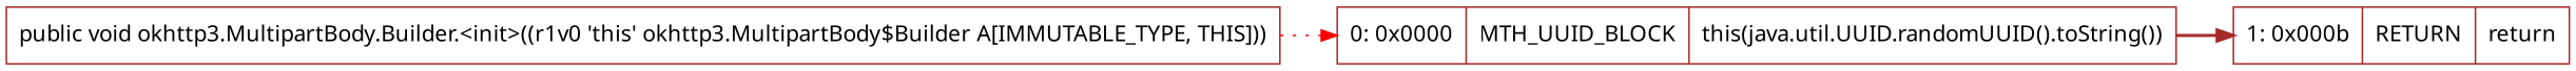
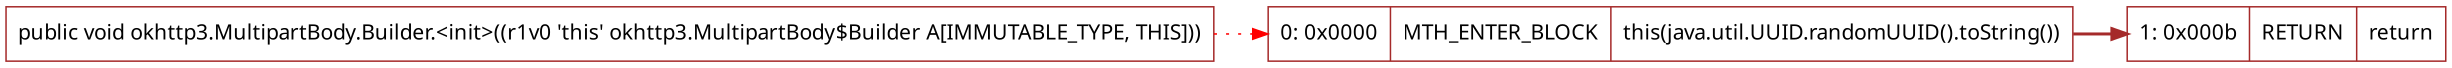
  digraph {
    rankdir=LR
    fontname="Noto Sans"
    node [shape=record color=brown fontname="Noto Sans"]
    edge [fontname="Noto Sans"]
-   n1 [label="{0\:\ 0x0000|MTH_UUID_BLOCK\l|this(java.util.UUID.randomUUID().toString())\l}"]
+   n1 [label="{0\:\ 0x0000|MTH_ENTER_BLOCK\l|this(java.util.UUID.randomUUID().toString())\l}"]
    n2 [label="{1\:\ 0x000b|RETURN\l|return\l}"]
    n3 [label="{public void okhttp3.MultipartBody.Builder.\<init\>((r1v0 'this' okhttp3.MultipartBody$Builder A[IMMUTABLE_TYPE, THIS])) }"]
    n1 -> n2 [color=brown style=bold]
    n3 -> n1 [color=red style=dotted]
  }
